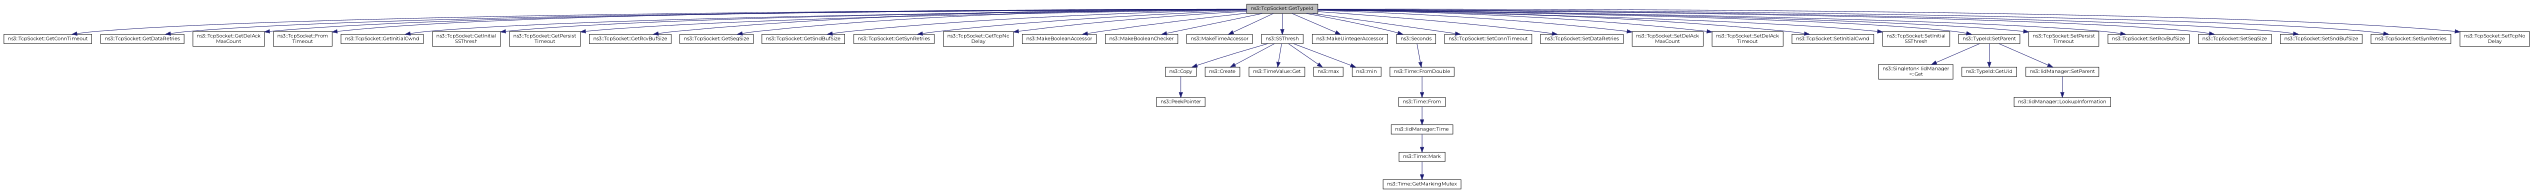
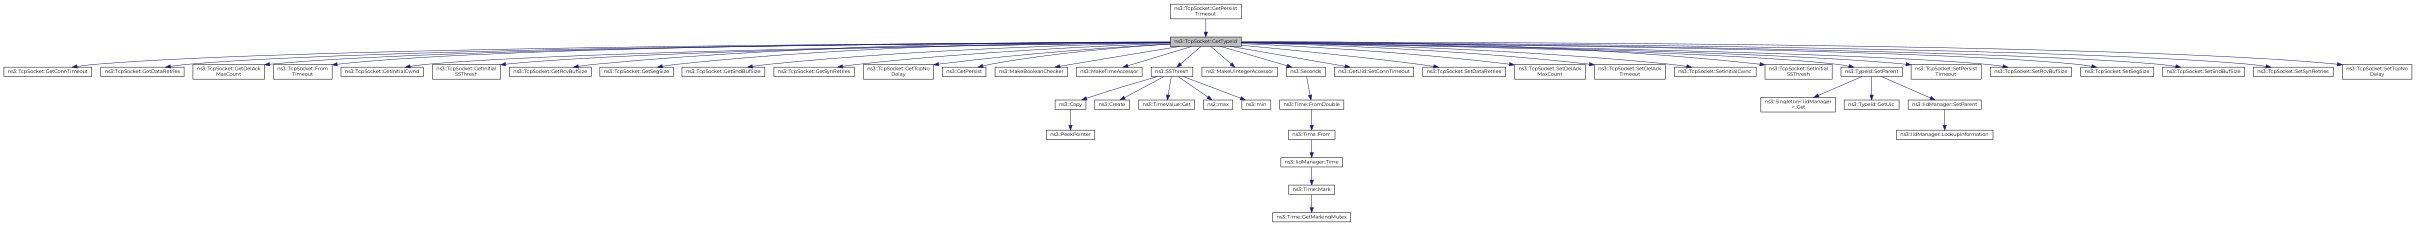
  digraph {
    fontname=Montserrat
    rankdir=TB
    node [color=black fillcolor=white fontname=Montserrat fontsize=10 shape=record style=filled]
    edge [color=midnightblue fontname=Montserrat fontsize=10 labelfontname=Helvetica labelfontsize=10 style=solid]
    n1 [fillcolor=grey75 fontcolor=black height=0.2 label="ns3::TcpSocket::GetTypeId" width=0.4]
    n2 [height=0.2 label="ns3::TcpSocket::GetConnTimeout" width=0.4]
    n3 [height=0.2 label="ns3::TcpSocket::GetDataRetries" width=0.4]
    n4 [height=0.2 label="ns3::TcpSocket::GetDelAck\lMaxCount" width=0.4]
    n5 [height=0.2 label="ns3::TcpSocket::From\lTimeout" width=0.4]
    n6 [height=0.2 label="ns3::TcpSocket::GetInitialCwnd" width=0.4]
    n7 [height=0.2 label="ns3::TcpSocket::GetInitial\lSSThresh" width=0.4]
    n8 [height=0.2 label="ns3::TcpSocket::GetPersist\lTimeout" width=0.4]
    n9 [height=0.2 label="ns3::TcpSocket::GetRcvBufSize" width=0.4]
    n10 [height=0.2 label="ns3::TcpSocket::GetSegSize" width=0.4]
    n11 [height=0.2 label="ns3::TcpSocket::GetSndBufSize" width=0.4]
    n12 [height=0.2 label="ns3::TcpSocket::GetSynRetries" width=0.4]
    n13 [height=0.2 label="ns3::TcpSocket::GetTcpNo\lDelay" width=0.4]
-   n14 [height=0.2 label="ns3::MakeBooleanAccessor" width=0.4]
+   n14 [height=0.2 label="ns3::GetPersist" width=0.4]
    n15 [height=0.2 label="ns3::MakeBooleanChecker" width=0.4]
    n16 [height=0.2 label="ns3::MakeTimeAccessor" width=0.4]
    n17 [height=0.2 label="ns3::SSThresh" width=0.4]
    n18 [height=0.2 label="ns3::MakeUintegerAccessor" width=0.4]
    n19 [height=0.2 label="ns3::Seconds" width=0.4]
-   n20 [height=0.2 label="ns3::TcpSocket::SetConnTimeout" width=0.4]
+   n20 [height=0.2 label="ns3::GetUid::SetConnTimeout" width=0.4]
    n21 [height=0.2 label="ns3::TcpSocket::SetDataRetries" width=0.4]
    n22 [height=0.2 label="ns3::TcpSocket::SetDelAck\lMaxCount" width=0.4]
    n23 [height=0.2 label="ns3::TcpSocket::SetDelAck\lTimeout" width=0.4]
    n24 [height=0.2 label="ns3::TcpSocket::SetInitialCwnd" width=0.4]
    n25 [height=0.2 label="ns3::TcpSocket::SetInitial\lSSThresh" width=0.4]
    n26 [height=0.2 label="ns3::TypeId::SetParent" width=0.4]
    n27 [height=0.2 label="ns3::TcpSocket::SetPersist\lTimeout" width=0.4]
    n28 [height=0.2 label="ns3::TcpSocket::SetRcvBufSize" width=0.4]
    n29 [height=0.2 label="ns3::TcpSocket::SetSegSize" width=0.4]
    n30 [height=0.2 label="ns3::TcpSocket::SetSndBufSize" width=0.4]
    n31 [height=0.2 label="ns3::TcpSocket::SetSynRetries" width=0.4]
    n32 [height=0.2 label="ns3::TcpSocket::SetTcpNo\lDelay" width=0.4]
    n33 [height=0.2 label="ns3::Copy" width=0.4]
    n34 [height=0.2 label="ns3::Create" width=0.4]
    n35 [height=0.2 label="ns3::TimeValue::Get" width=0.4]
-   n36 [height=0.2 label="ns3::max" width=0.4]
+   n36 [height=0.2 label="ns2::max" width=0.4]
    n37 [height=0.2 label="ns3::min" width=0.4]
    n38 [height=0.2 label="ns3::Time::FromDouble" width=0.4]
    n39 [height=0.2 label="ns3::Singleton\< IidManager\l \>::Get" width=0.4]
    n40 [height=0.2 label="ns3::TypeId::GetUid" width=0.4]
    n41 [height=0.2 label="ns3::IidManager::SetParent" width=0.4]
    n42 [height=0.2 label="ns3::PeekPointer" width=0.4]
    n43 [height=0.2 label="ns3::Time::From" width=0.4]
    n44 [height=0.2 label="ns3::IidManager::Time" width=0.4]
    n45 [height=0.2 label="ns3::Time::Mark" width=0.4]
    n46 [height=0.2 label="ns3::Time::GetMarkingMutex" width=0.4]
    n47 [height=0.2 label="ns3::IidManager::LookupInformation" width=0.4]
    n1 -> n2
    n1 -> n3
    n1 -> n4
    n1 -> n5
    n1 -> n6
    n1 -> n7
-   n1 -> n8
+   n8 -> n1
    n1 -> n9
    n1 -> n10
    n1 -> n11
    n1 -> n12
    n1 -> n13
    n1 -> n14
    n1 -> n15
    n1 -> n16
    n1 -> n17
    n1 -> n18
    n1 -> n19
    n1 -> n20
    n1 -> n21
    n1 -> n22
    n1 -> n23
    n1 -> n24
    n1 -> n25
    n1 -> n26
    n1 -> n27
    n1 -> n28
    n1 -> n29
    n1 -> n30
    n1 -> n31
    n1 -> n32
    n17 -> n33
    n17 -> n34
    n17 -> n35
    n17 -> n36
    n17 -> n37
    n19 -> n38
    n26 -> n39
    n26 -> n40
    n26 -> n41
    n33 -> n42
    n38 -> n43
    n41 -> n47
    n43 -> n44
    n44 -> n45
    n45 -> n46
  }
